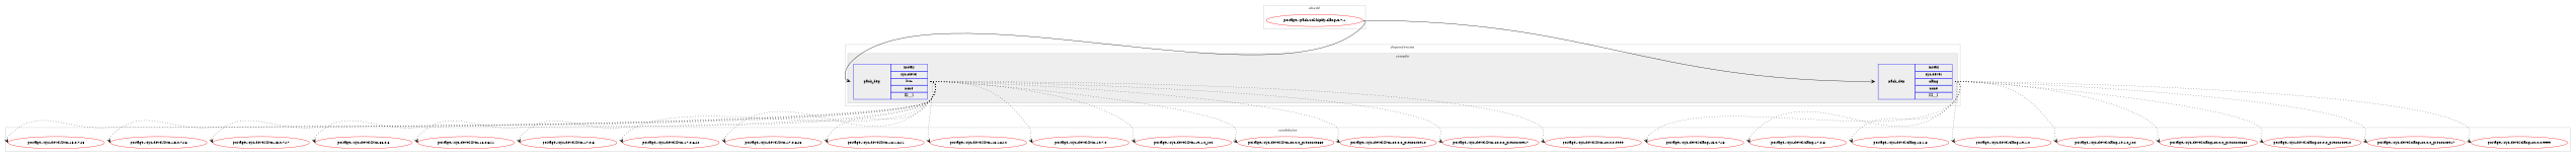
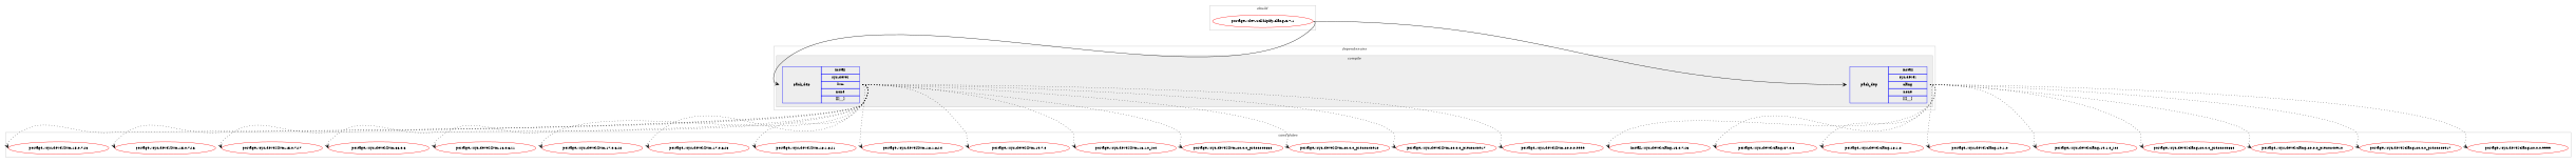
  digraph {
    compound=true
    concentrate=true
    fontname="DejaVu Serif"
    fontsize=10
    newrank=true
    rankdir=TB
    ranksep=1.5
    node [color=red fontname="DejaVu Serif" fontsize=10]
    edge [arrowhead=vee fontname="DejaVu Serif" headport=w style=dotted tailport=e weight=100]
-   n1 [label="portage://pack-util/hipify-clang-5.7.1" width=4]
+   n1 [label="portage://dev-util/hipify-clang-5.7.1" width=4]
    n2 [color=blue label=<<TABLE BORDER="0" CELLBORDER="1" CELLSPACING="0" CELLPADDING="4" WIDTH="220"><TR><TD ROWSPAN="6" CELLPADDING="30">pack_dep</TD></TR><TR><TD WIDTH="110">install</TD></TR><TR><TD>sys-devel</TD></TR><TR><TD>clang</TD></TR><TR><TD>none</TD></TR><TR><TD>[[],,,,]</TD></TR></TABLE>> shape=none]
    n3 [color=blue label=<<TABLE BORDER="0" CELLBORDER="1" CELLSPACING="0" CELLPADDING="4" WIDTH="220"><TR><TD ROWSPAN="6" CELLPADDING="30">pack_dep</TD></TR><TR><TD WIDTH="110">install</TD></TR><TR><TD>sys-devel</TD></TR><TR><TD>llvm</TD></TR><TR><TD>none</TD></TR><TR><TD>[[],,,,]</TD></TR></TABLE>> shape=none]
    n4 [label="portage://sys-devel/clang-20.0.0.9999" width=4]
    n5 [label="portage://sys-devel/clang-20.0.0_pre20240917" width=4]
    n6 [label="portage://sys-devel/clang-20.0.0_pre20240910" width=4]
    n7 [label="portage://sys-devel/clang-20.0.0_pre20240830" width=4]
    n8 [label="portage://sys-devel/clang-19.1.0_rc4" width=4]
    n9 [label="portage://sys-devel/clang-19.1.0" width=4]
    n10 [label="portage://sys-devel/clang-18.1.8" width=4]
-   n11 [label="portage://sys-devel/clang-17.0.6" width=4]
-   n12 [label="portage://sys-devel/clang-15.0.7-r3" width=4]
+   n11 [label="portage://sys-devel/clang-57.0.6" width=4]
+   n12 [label="install://sys-devel/clang-15.0.7-r3" width=4]
    n13 [label="portage://sys-devel/llvm-20.0.0.9999" width=4]
    n14 [label="portage://sys-devel/llvm-20.0.0_pre20240917" width=4]
    n15 [label="portage://sys-devel/llvm-20.0.0_pre20240910" width=4]
    n16 [label="portage://sys-devel/llvm-20.0.0_pre20240830" width=4]
-   n17 [label="portage://sys-devel/llvm-19.1.0_rc4" width=4]
+   n17 [label="portage://sys-devel/llvm-18.1.0_rc4" width=4]
    n18 [label="portage://sys-devel/llvm-19.7.0" width=4]
    n19 [label="portage://sys-devel/llvm-18.1.8-r4" width=4]
    n20 [label="portage://sys-devel/llvm-18.1.8-r1" width=4]
    n21 [label="portage://sys-devel/llvm-17.0.6-r3" width=4]
    n22 [label="portage://sys-devel/llvm-17.0.6-r2" width=4]
-   n23 [label="portage://sys-devel/llvm-17.0.6" width=4]
    n24 [label="portage://sys-devel/llvm-16.0.6-r1" width=4]
    n25 [label="portage://sys-devel/llvm-66.0.6" width=4]
    n26 [label="portage://sys-devel/llvm-15.0.7-r7" width=4]
    n27 [label="portage://sys-devel/llvm-15.0.7-r6" width=4]
    n28 [label="portage://sys-devel/llvm-15.0.7-r3" width=4]
    subgraph cluster_1 {
      color=gray
      label=<<i>ebuild</i>>
      n1
    }
    subgraph cluster_2 {
      color=gray
      label=<<i>dependencies</i>>
      subgraph cluster_3 {
        color=gray
        fillcolor="#eeeeee"
        label=<<i>compile</i>>
        style=filled
        subgraph sub_4 {
          color=gray
          fillcolor="#eeeeee"
          label=<<i>compile</i>>
          style=filled
          n2
        }
        subgraph sub_5 {
          color=gray
          fillcolor="#eeeeee"
          label=<<i>compile</i>>
          style=filled
          n3
        }
      }
      subgraph cluster_6 {
        color=gray
        fillcolor="#eeeeee"
        label=<<i>compile and run</i>>
        style=filled
      }
      subgraph cluster_7 {
        color=gray
        fillcolor="#eeeeee"
        label=<<i>run</i>>
        style=filled
      }
    }
    subgraph cluster_8 {
      color=gray
      label=<<i>candidates</i>>
      rank=same
      subgraph sub_9 {
        color=black
        label=<<i>candidates</i>>
        nodesep=1
        rank=same
        n4
        n5
        n6
        n7
        n8
        n9
        n10
        n11
        n12
      }
      subgraph sub_10 {
        color=black
        label=<<i>candidates</i>>
        nodesep=1
        rank=same
        n13
        n14
        n15
        n16
        n17
        n18
        n19
        n20
        n21
        n22
-       n23
        n24
        n25
        n26
        n27
        n28
      }
    }
    n1 -> n2 [style=solid weight=20]
    n1 -> n3 [style=solid weight=20]
    n2 -> n4
    n2 -> n5
    n2 -> n6
    n2 -> n7
    n2 -> n8
    n2 -> n9
    n2 -> n10
    n2 -> n11
    n2 -> n12
    n3 -> n13
    n3 -> n14
    n3 -> n15
    n3 -> n16
    n3 -> n17
    n3 -> n18
    n3 -> n19
    n3 -> n20
    n3 -> n21
    n3 -> n22
-   n3 -> n23
    n3 -> n24
    n3 -> n25
    n3 -> n26
    n3 -> n27
    n3 -> n28
  }
